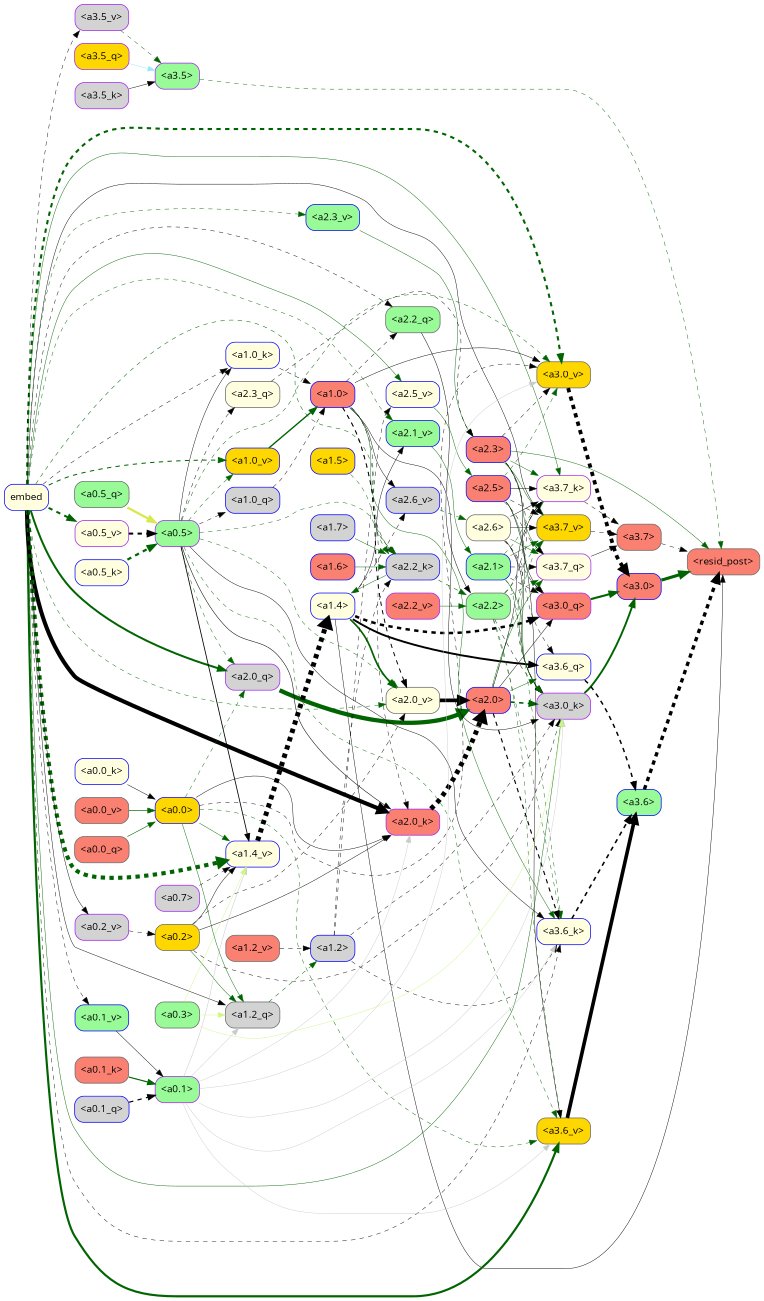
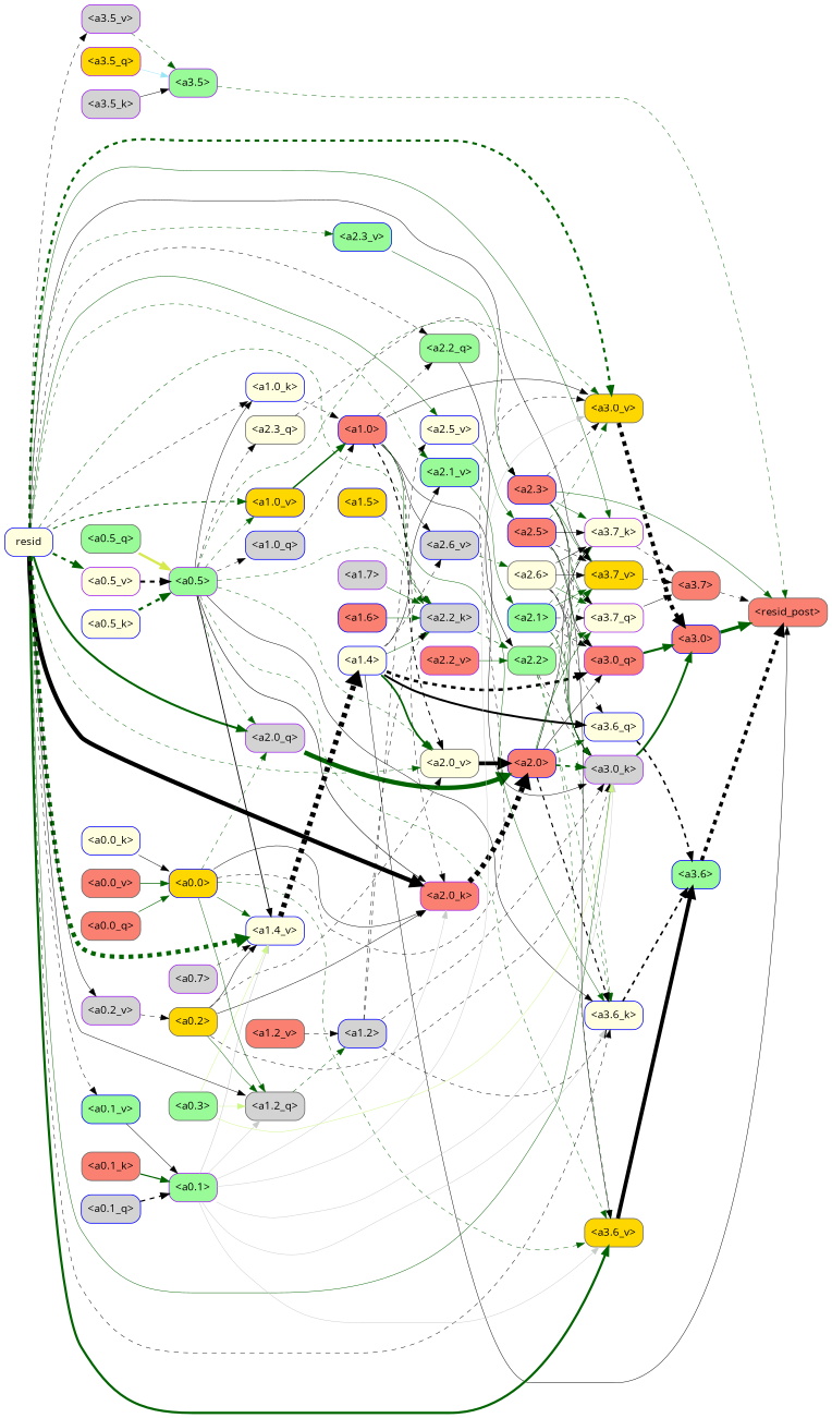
  strict digraph {
    fontname="Open Sans"
    rankdir=LR
    splines=true
    node [color=blue fillcolor=salmon fontname="Open Sans" shape=box style="filled, rounded"]
    edge [color=black fontname="Open Sans" penwidth=0.6 style=dashed]
    "<a3.7>" [color=gray40]
    "<resid_post>" [color=gray40]
    "<a3.6>" [fillcolor=palegreen]
    "<a3.5>" [color=purple fillcolor=palegreen]
    "<a3.0>"
    "<a2.3>"
    "<a3.7_q>" [color=purple fillcolor=lightyellow]
    "<a3.0_q>" [color=purple]
    "<a3.7_k>" [color=purple fillcolor=lightyellow]
    "<a3.0_k>" [color=purple fillcolor=lightgrey]
    "<a3.7_v>" [color=gray40 fillcolor=gold]
    "<a3.0_v>" [color=gray40 fillcolor=gold]
    "<a1.4>" [fillcolor=lightyellow]
    "<a3.6_q>" [fillcolor=lightyellow]
    "<a2.2_k>" [fillcolor=lightgrey]
    "<a2.6_v>" [fillcolor=lightgrey]
    "<a2.1_v>" [fillcolor=palegreen]
    "<a2.0_v>" [color=gray40 fillcolor=lightyellow]
    "<a2.2>" [color=gray40 fillcolor=palegreen]
    "<a2.6>" [color=gray40 fillcolor=lightyellow]
    "<a2.1>" [fillcolor=palegreen]
    "<a2.0>"
    "<a3.6_k>" [fillcolor=lightyellow]
    "<a3.6_v>" [color=gray40 fillcolor=gold]
    "<a3.5_q>" [color=purple fillcolor=gold]
    "<a3.5_k>" [color=purple fillcolor=lightgrey]
    "<a3.5_v>" [color=purple fillcolor=lightgrey]
    "<a2.5>"
-   embed [fillcolor=lightyellow]
+   embed [fillcolor=lightyellow label=resid]
    "<a2.2_q>" [color=gray40 fillcolor=palegreen]
    "<a2.0_q>" [color=purple fillcolor=lightgrey]
    "<a2.0_k>" [color=purple]
    "<a2.5_v>" [fillcolor=lightyellow]
    "<a2.3_v>" [fillcolor=palegreen]
    "<a1.2_q>" [color=gray40 fillcolor=lightgrey]
    "<a1.0_k>" [fillcolor=lightyellow]
    "<a1.4_v>" [fillcolor=lightyellow]
    "<a1.0_v>" [fillcolor=gold]
    "<a0.5_v>" [color=purple fillcolor=lightyellow]
    "<a0.2_v>" [color=purple fillcolor=lightgrey]
    "<a0.1_v>" [fillcolor=palegreen]
    "<a2.2_v>" [color=purple]
    "<a1.2>" [fillcolor=lightgrey]
    "<a1.0>"
    "<a0.5>" [color=purple fillcolor=palegreen]
    "<a0.2>" [color=gray40 fillcolor=gold]
    "<a0.1>" [color=purple fillcolor=palegreen]
    "<a2.3_q>" [color=gray40 fillcolor=lightyellow]
    "<a1.0_q>" [fillcolor=lightgrey]
    "<a0.3>" [color=gray40 fillcolor=palegreen]
    "<a0.0>" [fillcolor=gold]
-   "<a1.7>" [fillcolor=lightgrey]
+   "<a1.7>" [color=purple fillcolor=lightgrey]
    "<a1.6>"
    "<a1.5>" [fillcolor=gold]
    "<a1.2_v>" [color=gray40]
    "<a0.7>" [color=purple fillcolor=lightgrey]
    "<a0.5_q>" [color=gray40 fillcolor=palegreen]
    "<a0.1_q>" [fillcolor=lightgrey]
    "<a0.0_q>" [color=gray40]
    "<a0.5_k>" [fillcolor=lightyellow]
    "<a0.1_k>" [color=gray40]
    "<a0.0_k>" [fillcolor=lightyellow]
    "<a0.0_v>" [color=gray40]
    "<a3.7>" -> "<resid_post>"
    "<a3.6>" -> "<resid_post>" [penwidth=4.670643210411072]
    "<a3.5>" -> "<resid_post>" [color=darkgreen]
    "<a3.0>" -> "<resid_post>" [color=darkgreen penwidth=4.246885180473328 style=bold]
    "<a2.3>" -> "<resid_post>" [color=darkgreen style=bold]
    "<a2.3>" -> "<a3.7_q>" [color=darkgreen style=bold]
    "<a2.3>" -> "<a3.0_q>" [style=bold]
    "<a2.3>" -> "<a3.7_k>" [color=darkgreen style=bold]
    "<a2.3>" -> "<a3.0_k>"
    "<a2.3>" -> "<a3.7_v>" [color=darkgreen style=bold]
    "<a2.3>" -> "<a3.0_v>"
    "<a3.7_q>" -> "<a3.7>" [style=bold]
    "<a3.0_q>" -> "<a3.0>" [color=darkgreen penwidth=2.8638100624084473 style=bold]
    "<a3.7_k>" -> "<a3.7>"
    "<a3.0_k>" -> "<a3.0>" [color=darkgreen penwidth=2.6274144649505615 style=bold]
    "<a3.7_v>" -> "<a3.7>"
    "<a3.0_v>" -> "<a3.0>" [penwidth=5.188832879066467]
    "<a1.4>" -> "<resid_post>" [style=bold]
    "<a1.4>" -> "<a3.0_q>" [penwidth=3.477886103093624]
    "<a1.4>" -> "<a3.6_q>" [penwidth=2.6487714648246765 style=bold]
-   "<a2.2_k>" -> "<a1.4>" [color=darkgreen style=bold]
+   "<a1.4>" -> "<a2.2_k>" [color=darkgreen style=bold]
    "<a1.4>" -> "<a2.6_v>"
    "<a1.4>" -> "<a2.1_v>" [style=bold]
    "<a1.4>" -> "<a2.0_v>" [color=darkgreen penwidth=2.3358620405197144 style=bold]
    "<a3.6_q>" -> "<a3.6>" [penwidth=2.03758105635643]
    "<a2.2_k>" -> "<a2.2>" [color=darkgreen penwidth=0.7811911106109619]
    "<a2.6_v>" -> "<a2.6>" [color=darkgreen]
    "<a2.1_v>" -> "<a2.1>" [color=darkgreen style=bold]
    "<a2.0_v>" -> "<a2.0>" [penwidth=5.070239782333374 style=bold]
    "<a2.2>" -> "<a3.7_q>" [color=darkgreen]
    "<a2.2>" -> "<a3.7_k>"
    "<a2.2>" -> "<a3.0_k>"
    "<a2.2>" -> "<a3.7_v>" [color=darkgreen]
    "<a2.2>" -> "<a3.6_k>" [color=darkgreen]
    "<a2.2>" -> "<a3.6_v>" [color=darkgreen]
    "<a2.6>" -> "<a3.7_q>" [color=darkgreen style=bold]
    "<a2.6>" -> "<a3.0_q>"
    "<a2.6>" -> "<a3.7_k>" [style=bold]
    "<a2.6>" -> "<a3.0_k>" [style=bold]
    "<a2.6>" -> "<a3.7_v>" [style=bold]
    "<a2.6>" -> "<a3.6_q>"
    "<a2.1>" -> "<a3.7_q>"
    "<a2.1>" -> "<a3.0_q>"
    "<a2.1>" -> "<a3.7_k>" [color=darkgreen]
    "<a2.1>" -> "<a3.0_k>" [color=darkgreen style=bold]
    "<a2.1>" -> "<a3.7_v>" [color=darkgreen style=bold]
    "<a2.1>" -> "<a3.6_k>" [color=darkgreen]
    "<a2.0>" -> "<a3.7_q>" [color=darkgreen style=bold]
    "<a2.0>" -> "<a3.0_q>" [style=bold]
    "<a2.0>" -> "<a3.7_k>" [style=bold]
    "<a2.0>" -> "<a3.0_k>" [color=darkgreen penwidth=2.23091459274292]
    "<a2.0>" -> "<a3.7_v>" [color=darkgreen]
    "<a2.0>" -> "<a3.6_q>" [color=darkgreen style=bold]
    "<a2.0>" -> "<a3.6_k>" [penwidth=1.5417278409004211]
    "<a3.6_k>" -> "<a3.6>" [penwidth=2.174198240041733]
    "<a3.6_v>" -> "<a3.6>" [penwidth=5.002329230308533 style=bold]
    "<a3.5_q>" -> "<a3.5>" [color="#99e6f6" style=""]
    "<a3.5_k>" -> "<a3.5>" [style=bold]
    "<a3.5_v>" -> "<a3.5>" [color=darkgreen]
    "<a2.5>" -> "<a3.7_q>"
    "<a2.5>" -> "<a3.7_k>" [style=bold]
    "<a2.5>" -> "<a3.0_k>" [color=darkgreen style=bold]
    "<a2.5>" -> "<a3.7_v>"
    "<a2.5>" -> "<a3.0_v>" [color=darkgreen]
    "<a2.5>" -> "<a3.6_v>" [style=bold]
    embed -> "<a3.7_k>" [color=darkgreen style=bold]
    embed -> "<a3.0_k>" [color=darkgreen style=bold]
    embed -> "<a3.7_v>" [style=bold]
    embed -> "<a3.0_v>" [color=darkgreen penwidth=2.8577730655670166]
    embed -> "<a2.2_k>" [color=darkgreen penwidth=0.69573974609375]
    embed -> "<a2.1_v>" [color=darkgreen]
    embed -> "<a2.0_v>" [color=darkgreen]
    embed -> "<a3.6_k>"
    embed -> "<a3.6_v>" [color=darkgreen penwidth=2.9511587619781494 style=bold]
    embed -> "<a3.5_v>"
    embed -> "<a2.2_q>"
    embed -> "<a2.0_q>" [color=darkgreen penwidth=2.7340729534626007 style=bold]
    embed -> "<a2.0_k>" [penwidth=5.629883050918579 style=bold]
    embed -> "<a2.5_v>" [color=darkgreen style=bold]
    embed -> "<a2.3_v>" [color=darkgreen]
    embed -> "<a1.2_q>" [style=bold]
    embed -> "<a1.0_k>"
    embed -> "<a1.4_v>" [color=darkgreen penwidth=5.6260271072387695]
    embed -> "<a1.0_v>" [color=darkgreen penwidth=1.3646823167800903]
    embed -> "<a0.5_v>" [color=darkgreen penwidth=2.755969077348709]
    embed -> "<a0.2_v>" [style=bold]
    embed -> "<a0.1_v>"
    "<a2.2_q>" -> "<a2.2>" [penwidth=0.6407594680786133 style=bold]
    "<a2.0_q>" -> "<a2.0>" [color=darkgreen penwidth=5.885338068008423 style=bold]
    "<a2.0_k>" -> "<a2.0>" [penwidth=6.657835483551025]
    "<a2.5_v>" -> "<a2.5>" [color=darkgreen style=bold]
    "<a2.3_v>" -> "<a2.3>" [color=darkgreen style=bold]
    "<a1.2_q>" -> "<a1.2>" [color=darkgreen penwidth=0.6509807109832764]
    "<a1.0_k>" -> "<a1.0>"
    "<a1.4_v>" -> "<a1.4>" [penwidth=6.8020641803741455]
    "<a1.0_v>" -> "<a1.0>" [color=darkgreen penwidth=1.9194684028625488 style=bold]
    "<a0.5_v>" -> "<a0.5>" [penwidth=2.801039695739746]
    "<a0.2_v>" -> "<a0.2>"
    "<a0.1_v>" -> "<a0.1>" [style=bold]
    "<a2.2_v>" -> "<a2.2>" [color=darkgreen style=bold]
    "<a1.2>" -> "<a3.0_k>"
    "<a1.2>" -> "<a2.2_k>"
    "<a1.2>" -> "<a3.6_k>"
    "<a1.2>" -> "<a2.5_v>"
    "<a1.0>" -> "<a3.0_k>" [style=bold]
    "<a1.0>" -> "<a3.0_v>" [style=bold]
    "<a1.0>" -> "<a2.2_k>"
    "<a1.0>" -> "<a2.6_v>" [style=bold]
    "<a1.0>" -> "<a2.0_v>" [penwidth=1.3103609085083008]
    "<a1.0>" -> "<a3.6_k>" [color=darkgreen style=bold]
    "<a1.0>" -> "<a2.2_q>"
    "<a1.0>" -> "<a2.0_k>"
    "<a0.5>" -> "<a3.0_v>" [color=darkgreen penwidth=0.6446345448493958]
    "<a0.5>" -> "<a2.2_k>" [color=darkgreen]
    "<a0.5>" -> "<a2.0_v>" [color=darkgreen]
    "<a0.5>" -> "<a3.6_k>" [style=bold]
    "<a0.5>" -> "<a3.6_v>" [color=darkgreen]
    "<a0.5>" -> "<a2.0_q>" [color=darkgreen]
    "<a0.5>" -> "<a2.0_k>" [penwidth=0.7065601348876953 style=bold]
    "<a0.5>" -> "<a1.0_k>" [style=bold]
    "<a0.5>" -> "<a1.4_v>" [penwidth=1.1228110790252686 style=bold]
    "<a0.5>" -> "<a1.0_v>" [color=darkgreen]
    "<a0.5>" -> "<a2.3_q>"
    "<a0.5>" -> "<a1.0_q>"
    "<a0.2>" -> "<a3.0_k>"
    "<a0.2>" -> "<a2.0_v>"
    "<a0.2>" -> "<a2.0_k>" [style=bold]
    "<a0.2>" -> "<a1.2_q>" [color=darkgreen style=bold]
    "<a0.2>" -> "<a1.4_v>" [style=bold]
    "<a0.1>" -> "<a3.0_k>" [color="#c8ccc9" style=""]
    "<a0.1>" -> "<a3.0_v>" [color="#c8ccc9" style=""]
    "<a0.1>" -> "<a3.6_k>" [color="#c8ccc9" style=""]
    "<a0.1>" -> "<a3.6_v>" [color="#c8ccc9" style=""]
    "<a0.1>" -> "<a2.0_k>" [color="#c8ccc9" style=""]
    "<a0.1>" -> "<a1.2_q>" [color="#c8ccc9" style=""]
    "<a0.1>" -> "<a1.4_v>" [color="#c8ccc9" penwidth=0.7182521820068359 style=""]
    "<a2.3_q>" -> "<a2.3>"
    "<a1.0_q>" -> "<a1.0>"
    "<a0.3>" -> "<a3.0_k>" [color="#cdf785" style=""]
    "<a0.3>" -> "<a1.2_q>" [color="#cdf785" style=""]
    "<a0.3>" -> "<a1.4_v>" [color="#cdf785" style=""]
    "<a0.0>" -> "<a3.0_v>"
    "<a0.0>" -> "<a3.6_v>" [color=darkgreen]
    "<a0.0>" -> "<a2.0_q>" [color=darkgreen]
    "<a0.0>" -> "<a2.0_k>" [style=bold]
    "<a0.0>" -> "<a1.2_q>" [color=darkgreen style=bold]
    "<a0.0>" -> "<a1.4_v>" [color=darkgreen style=bold]
    "<a1.7>" -> "<a2.2_k>" [color=darkgreen style=bold]
    "<a1.6>" -> "<a2.2_k>" [color=darkgreen style=bold]
    "<a1.5>" -> "<a2.2_k>" [color=darkgreen]
    "<a1.2_v>" -> "<a1.2>"
    "<a0.7>" -> "<a1.4_v>"
    "<a0.5_q>" -> "<a0.5>" [color="#d7e94c" penwidth=3.1389458179473877 style=""]
    "<a0.1_q>" -> "<a0.1>" [penwidth=1.6300894021987915]
    "<a0.0_q>" -> "<a0.0>" [color=darkgreen penwidth=0.7752697467803955 style=bold]
    "<a0.5_k>" -> "<a0.5>" [color=darkgreen penwidth=3.0673399455845356]
    "<a0.1_k>" -> "<a0.1>" [color=darkgreen penwidth=1.5990318059921265 style=bold]
    "<a0.0_k>" -> "<a0.0>" [penwidth=0.6266229152679443 style=bold]
    "<a0.0_v>" -> "<a0.0>" [color=darkgreen penwidth=0.8729791641235352 style=bold]
  }
